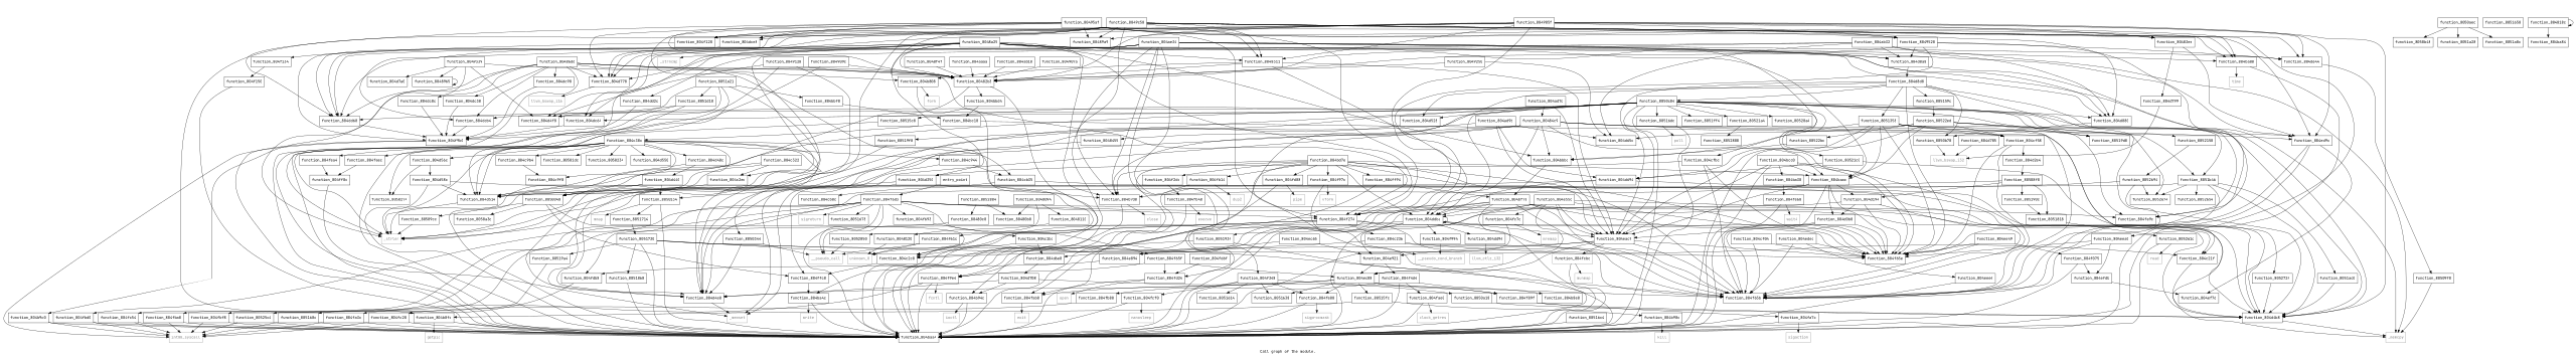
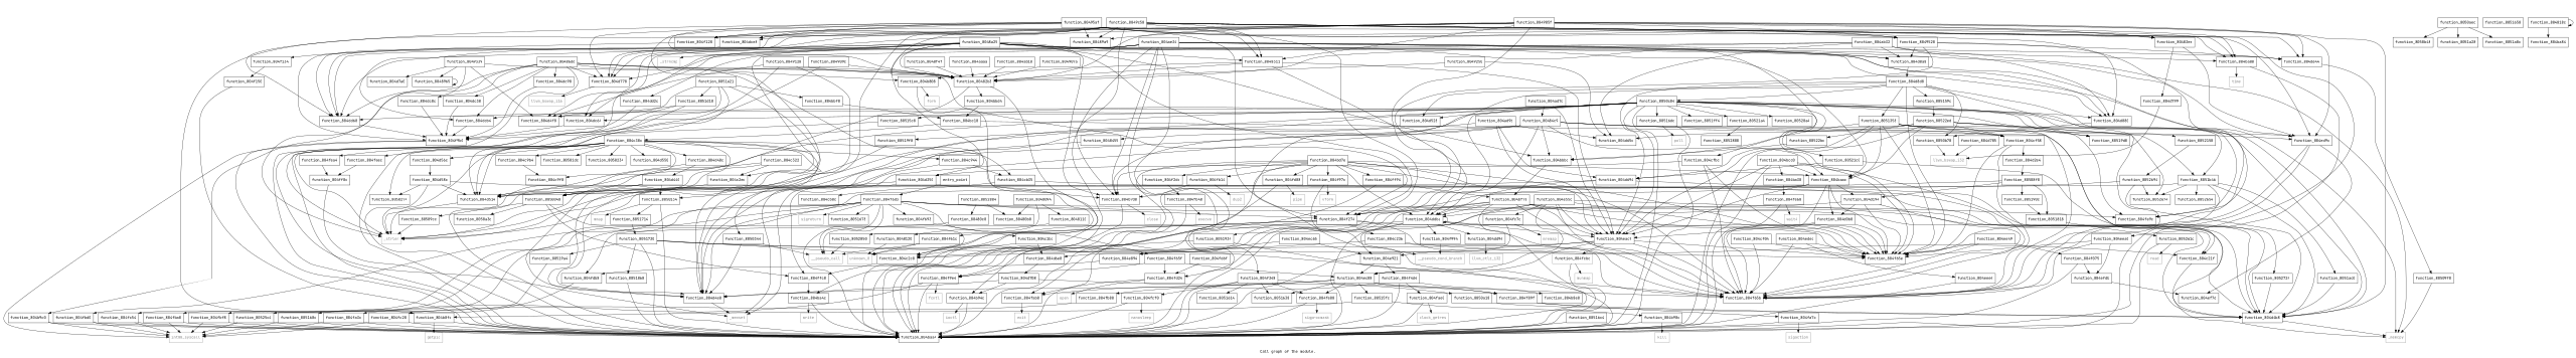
  digraph {
    fontname="JetBrains Mono"
    label="Call graph of the module."
    node [fontname="JetBrains Mono" shape=record]
    edge [fontname="JetBrains Mono"]
    n1 [label="{function_80484c9}"]
    n2 [label="{function_8048455}"]
    n3 [color=gray50 fontcolor=gray50 label="{_memset}"]
    n4 [color=gray50 fontcolor=gray50 label="{_memcpy}"]
    n5 [label="{function_804ed9c}"]
    n6 [label="{function_804baac}"]
    n7 [label="{function_804bbbc}"]
    n8 [label="{function_804cf58}"]
    n9 [label="{function_804d4e0}"]
    n10 [label="{function_804ddba}"]
    n11 [color=gray50 fontcolor=gray50 label="{_strlen}"]
    n12 [label="{function_804f65b}"]
    n13 [label="{function_804f65e}"]
    n14 [label="{function_804ef7d}"]
    n15 [label="{function_804b7d8}"]
    n16 [label="{function_804eac9}"]
    n17 [label="{function_804d194}"]
    n18 [label="{function_804d0b0}"]
    n19 [label="{function_804bf78}"]
    n20 [label="{function_804d2e4}"]
    n21 [label="{function_804baa4}"]
    n22 [label="{function_804fdb8}"]
    n23 [label="{function_804e921}"]
    n24 [label="{function_804f994}"]
    n25 [label="{function_804dd94}"]
    n26 [label="{function_804907a}"]
    n27 [label="{function_80482b3}"]
    n28 [label="{function_804ba4c}"]
    n29 [label="{function_804bbd4}"]
    n30 [label="{function_8048f4f}"]
    n31 [label="{function_80489a9}"]
    n32 [label="{function_80483ee}"]
    n33 [label="{function_804d799}"]
    n34 [color=gray50 fontcolor=gray50 label="{llvm_bswap_i32}"]
    n35 [label="{function_80486dd}"]
    n36 [label="{function_804b808}"]
    n37 [label="{function_804f274}"]
    n38 [label="{function_804b9c0}"]
    n39 [label="{function_804d778}"]
    n40 [label="{function_804dc0c}"]
    n41 [label="{function_804dc38}"]
    n42 [label="{function_804dc90}"]
    n43 [label="{function_804dcb4}"]
    n44 [label="{function_804dd68}"]
    n45 [color=gray50 fontcolor=gray50 label="{close}"]
    n46 [color=gray50 fontcolor=gray50 label="{fork}"]
    n47 [color=gray50 fontcolor=gray50 label="{unknown_0}"]
    n48 [label="{function_804fab8}"]
    n49 [label="{function_804f61c}"]
    n50 [label="{function_804c236}"]
    n51 [color=gray50 fontcolor=gray50 label="{int80_syscall}"]
    n52 [color=gray50 fontcolor=gray50 label="{llvm_bswap_i16}"]
    n53 [label="{function_804f9b0}"]
    n54 [color=gray50 fontcolor=gray50 label="{write}"]
    n55 [label="{function_804bc10}"]
    n56 [label="{function_8048311}"]
    n57 [label="{function_804e894}"]
    n58 [label="{function_804ec88}"]
    n59 [color=gray50 label="{function_804fcbc}"]
    n60 [label="{function_804909c}"]
    n61 [label="{function_8048965}"]
    n62 [label="{function_8049250}"]
    n63 [label="{function_804d65c}"]
    n64 [label="{function_8049339}"]
    n65 [label="{function_804d4f8}"]
    n66 [label="{function_804d7a0}"]
    n67 [label="{function_8049520}"]
    n68 [label="{function_804d644}"]
    n69 [label="{function_804d880}"]
    n70 [label="{function_804d8a8}"]
    n71 [label="{function_80509f0}"]
    n72 [label="{function_8050b70}"]
    n73 [label="{function_804fe9c}"]
    n74 [label="{function_804d8d8}"]
    n75 [label="{function_80495af}"]
    n76 [label="{function_804f120}"]
    n77 [label="{function_804ba00}"]
    n78 [label="{function_804dce8}"]
    n79 [label="{function_804f134}"]
    n80 [color=gray50 fontcolor=gray50 label="{time}"]
    n81 [label="{function_804985f}"]
    n82 [label="{function_804d4b8}"]
    n83 [label="{function_804ae34}"]
    n84 [label="{function_804f348}"]
    n85 [label="{function_804b94c}"]
    n86 [label="{function_804dc64}"]
    n87 [label="{function_804dd2c}"]
    n88 [label="{function_804f89f}"]
    n89 [label="{function_804fe08}"]
    n90 [label="{function_8051638}"]
    n91 [label="{function_804fcf0}"]
    n92 [label="{function_8051614}"]
    n93 [color=gray50 fontcolor=gray50 label="{ioctl}"]
    n94 [label="{function_8049c58}"]
    n95 [label="{function_804eea0}"]
    n96 [label="{function_804b8fc}"]
    n97 [label="{function_804efdb}"]
    n98 [color=gray50 fontcolor=gray50 label="{getpid}"]
    n99 [label="{function_804aaaa}"]
    n100 [label="{function_804ab10}"]
    n101 [label="{function_804ab32}"]
    n102 [label="{function_804ad7c}"]
    n103 [label="{function_804ad9b}"]
    n104 [label="{function_804d694}"]
    n105 [label="{function_804d514}"]
    n106 [label="{function_804b8e8}"]
    n107 [color=gray50 fontcolor=gray50 label="{llvm_ctlz_i32}"]
    n108 [color=gray50 fontcolor=gray50 label="{_strncmp}"]
    n109 [color=gray50 fontcolor=gray50 label="{kill}"]
    n110 [color=gray50 fontcolor=gray50 label="{sigreturn}"]
    n111 [color=gray50 fontcolor=gray50 label="{vfork}"]
    n112 [color=gray50 fontcolor=gray50 label="{mmap}"]
    n113 [color=gray50 fontcolor=gray50 label="{fcntl}"]
    n114 [color=gray50 fontcolor=gray50 label="{sigaction}"]
    n115 [color=gray50 fontcolor=gray50 label="{exit}"]
    n116 [color=gray50 fontcolor=gray50 label="{clock_getres}"]
    n117 [color=gray50 fontcolor=gray50 label="{dup2}"]
    n118 [color=gray50 fontcolor=gray50 label="{execve}"]
    n119 [color=gray50 fontcolor=gray50 label="{mremap}"]
    n120 [color=gray50 fontcolor=gray50 label="{munmap}"]
    n121 [color=gray50 fontcolor=gray50 label="{nanosleep}"]
    n122 [color=gray50 fontcolor=gray50 label="{open}"]
    n123 [color=gray50 fontcolor=gray50 label="{pipe}"]
    n124 [color=gray50 fontcolor=gray50 label="{sigprocmask}"]
    n125 [color=gray50 fontcolor=gray50 label="{wait4}"]
    n126 [color=gray50 fontcolor=gray50 label="{poll}"]
    n127 [color=gray50 fontcolor=gray50 label="{read}"]
    n128 [label="{function_8049128}"]
    n129 [label="{function_805168c}"]
    n130 [label="{function_804f4d4}"]
    n131 [label="{function_80515fc}"]
    n132 [label="{function_804fae0}"]
    n133 [label="{function_804fb80}"]
    n134 [label="{function_804ec65}"]
    n135 [label="{function_804fa7c}"]
    n136 [label="{function_804b98c}"]
    n137 [label="{function_804edec}"]
    n138 [label="{function_804eee4}"]
    n139 [label="{function_804ee49}"]
    n140 [label="{function_804f075}"]
    n141 [label="{function_804f150}"]
    n142 [color=gray50 fontcolor=gray50 label="{__pseudo_call}"]
    n143 [label="{function_804c2c0}"]
    n144 [label="{function_804c21f}"]
    n145 [label="{function_804f2dc}"]
    n146 [label="{function_804fb48}"]
    n147 [label="{function_804fc20}"]
    n148 [label="{function_804f6d3}"]
    n149 [label="{function_804fba8}"]
    n150 [label="{function_804fbd0}"]
    n151 [label="{function_804fbf8}"]
    n152 [label="{function_804fc54}"]
    n153 [label="{function_8051678}"]
    n154 [label="{function_804f65f}"]
    n155 [label="{function_804f693}"]
    n156 [label="{function_804f9e4}"]
    n157 [label="{function_804fd24}"]
    n158 [label="{function_804c1bc}"]
    n159 [label="{function_804f97c}"]
    n160 [color=gray50 fontcolor=gray50 label="{__pseudo_cond_branch}"]
    n161 [label="{function_804fa3c}"]
    n162 [label="{function_804fb14}"]
    n163 [label="{function_804fc7c}"]
    n164 [label="{function_804fd6f}"]
    n165 [label="{function_804fd88}"]
    n166 [label="{function_804fe60}"]
    n167 [label="{function_804fea4}"]
    n168 [label="{function_804ff0c}"]
    n169 [label="{function_804feec}"]
    n170 [label="{function_804ff94}"]
    n171 [label="{function_804d6e8}"]
    n172 [label="{function_804ffc8}"]
    n173 [label="{function_8050048}"]
    n174 [label="{function_80509cc}"]
    n175 [label="{function_8050a3c}"]
    n176 [label="{function_8050134}"]
    n177 [label="{function_8051714}"]
    n178 [label="{function_8051730}"]
    n179 [label="{function_80501dc}"]
    n180 [label="{function_8050234}"]
    n181 [label="{function_8050274}"]
    n182 [label="{function_8050344}"]
    n183 [label="{function_80508f0}"]
    n184 [label="{function_8051818}"]
    n185 [label="{function_805190c}"]
    n186 [label="{function_8051934}"]
    n187 [label="{function_805261c}"]
    n188 [label="{function_8050a18}"]
    n189 [label="{function_8050aec}"]
    n190 [label="{function_8050b48}"]
    n191 [label="{function_8051a28}"]
    n192 [label="{function_8051a8c}"]
    n193 [label="{function_8050c04}"]
    n194 [label="{function_80515c8}"]
    n195 [label="{function_80516dc}"]
    n196 [label="{function_80519f8}"]
    n197 [label="{function_8051b46}"]
    n198 [label="{function_8051ff4}"]
    n199 [label="{function_80520a4}"]
    n200 [label="{function_8052150}"]
    n201 [label="{function_80521a4}"]
    n202 [label="{function_80521c0}"]
    n203 [label="{function_804d528}"]
    n204 [label="{function_8051ac0}"]
    n205 [label="{function_8052654}"]
    n206 [label="{function_8052674}"]
    n207 [label="{function_8052694}"]
    n208 [label="{function_8052800}"]
    n209 [label="{function_8052724}"]
    n210 [label="{function_8051358}"]
    n211 [label="{function_80519d8}"]
    n212 [label="{function_805159c}"]
    n213 [label="{function_80522ed}"]
    n214 [label="{function_80522bc}"]
    n215 [label="{function_8051658}"]
    n216 [label="{function_80516c4}"]
    n217 [label="{function_8051868}"]
    n218 [label="{function_80519a4}"]
    n219 [label="{function_80525c4}"]
    n220 [label="{function_8051d10}"]
    n221 [label="{function_8051e21}"]
    n222 [label="{function_804bbf0}"]
    n223 [label="{function_8052850}"]
    n224 [label="{function_8052884}"]
    n225 [label="{function_80480b0}"]
    n226 [label="{function_80480c0}"]
    n227 [label="{function_804ba30}"]
    n228 [label="{function_804ba84}"]
    n229 [label="{function_804c38c}"]
    n230 [label="{function_804c2ec}"]
    n231 [label="{function_804c944}"]
    n232 [label="{function_804c9b4}"]
    n233 [label="{function_804c9f8}"]
    n234 [label="{function_804cb35}"]
    n235 [label="{function_804d40c}"]
    n236 [label="{function_804d550}"]
    n237 [label="{function_804d56c}"]
    n238 [label="{function_804bcc0}"]
    n239 [label="{function_804bd7e}"]
    n240 [label="{function_804d708}"]
    n241 [label="{function_804c322}"]
    n242 [label="{function_804cb0c}"]
    n243 [label="{function_804d440}"]
    n244 [label="{function_804d58c}"]
    n245 [label="{function_804cf04}"]
    n246 [label="{function_804cfbc}"]
    n247 [label="{function_804d350}"]
    n248 [label="{function_804d785}"]
    n249 [label="{function_804e55c}"]
    n250 [label="{function_8048a25}"]
    n251 [label="{function_8048094}"]
    n252 [label="{function_8048110}"]
    n253 [label="{function_8048120}"]
    n254 [label="{entry_point}"]
    n255 [label="{function_804818c}"]
    n1 -> n2
    n1 -> n3
    n1 -> n4
    n1 -> n5
    n1 -> n6
    n1 -> n7
    n1 -> n8
    n1 -> n9
    n1 -> n10
    n2 -> n11
    n5 -> n12
    n5 -> n13
    n5 -> n14
    n6 -> n12
    n6 -> n13
    n6 -> n15
    n6 -> n16
    n6 -> n17
    n6 -> n18
    n7 -> n19
    n8 -> n12
    n8 -> n13
    n8 -> n20
    n9 -> n3
    n10 -> n10
    n10 -> n12
    n10 -> n13
    n10 -> n16
    n10 -> n21
    n10 -> n22
    n10 -> n23
    n10 -> n24
    n10 -> n25
    n15 -> n21
    n15 -> n45
    n16 -> n12
    n16 -> n13
    n16 -> n23
    n16 -> n57
    n16 -> n58
    n16 -> n59
    n17 -> n12
    n17 -> n13
    n17 -> n18
    n17 -> n143
    n18 -> n12
    n18 -> n13
    n18 -> n16
    n19 -> n10
    n19 -> n12
    n19 -> n13
    n19 -> n16
    n19 -> n21
    n19 -> n144
    n19 -> n156
    n19 -> n157
    n19 -> n171
    n20 -> n183
    n22 -> n129
    n23 -> n58
    n23 -> n130
    n24 -> n160
    n25 -> n107
    n26 -> n27
    n27 -> n11
    n27 -> n28
    n27 -> n29
    n28 -> n21
    n28 -> n54
    n29 -> n55
    n30 -> n27
    n32 -> n5
    n32 -> n33
    n33 -> n34
    n35 -> n3
    n35 -> n15
    n35 -> n27
    n35 -> n36
    n35 -> n37
    n35 -> n38
    n35 -> n39
    n35 -> n40
    n35 -> n41
    n35 -> n42
    n35 -> n43
    n35 -> n44
    n36 -> n21
    n36 -> n46
    n37 -> n12
    n37 -> n13
    n37 -> n47
    n37 -> n48
    n37 -> n49
    n37 -> n50
    n38 -> n21
    n38 -> n51
    n39 -> n52
    n40 -> n53
    n41 -> n53
    n42 -> n53
    n43 -> n53
    n44 -> n53
    n48 -> n115
    n49 -> n47
    n49 -> n142
    n50 -> n12
    n50 -> n143
    n50 -> n144
    n53 -> n21
    n53 -> n51
    n55 -> n144
    n55 -> n229
    n56 -> n10
    n56 -> n16
    n56 -> n27
    n56 -> n36
    n57 -> n22
    n58 -> n9
    n58 -> n12
    n58 -> n48
    n58 -> n88
    n58 -> n89
    n58 -> n90
    n58 -> n131
    n59 -> n21
    n59 -> n120
    n60 -> n11
    n60 -> n27
    n61 -> n61
    n62 -> n27
    n62 -> n63
    n64 -> n11
    n64 -> n27
    n64 -> n61
    n64 -> n65
    n64 -> n66
-   n67 -> n27
    n67 -> n37
    n67 -> n68
    n67 -> n69
    n67 -> n70
    n68 -> n71
    n69 -> n72
    n70 -> n73
    n70 -> n74
    n71 -> n4
    n72 -> n34
    n74 -> n12
    n74 -> n13
    n74 -> n16
    n74 -> n21
    n74 -> n72
    n74 -> n82
    n74 -> n193
    n74 -> n203
    n74 -> n210
    n74 -> n212
    n75 -> n5
    n75 -> n9
    n75 -> n27
    n75 -> n31
    n75 -> n32
    n75 -> n37
    n75 -> n39
    n75 -> n44
    n75 -> n56
    n75 -> n67
    n75 -> n76
    n75 -> n77
    n75 -> n78
    n76 -> n79
    n77 -> n21
    n77 -> n80
    n78 -> n53
    n79 -> n141
    n81 -> n5
    n81 -> n27
    n81 -> n31
    n81 -> n32
    n81 -> n37
    n81 -> n39
    n81 -> n44
    n81 -> n56
    n81 -> n67
    n81 -> n68
    n81 -> n76
    n81 -> n77
    n81 -> n78
    n81 -> n82
    n82 -> n4
    n83 -> n5
    n83 -> n15
    n83 -> n21
    n83 -> n39
    n83 -> n44
    n83 -> n68
    n83 -> n69
    n83 -> n70
    n83 -> n77
    n83 -> n84
    n83 -> n85
    n83 -> n86
    n83 -> n87
    n84 -> n21
    n84 -> n88
    n84 -> n89
    n84 -> n90
    n84 -> n91
    n84 -> n92
    n85 -> n21
    n85 -> n93
    n86 -> n53
    n87 -> n53
    n88 -> n82
    n88 -> n135
    n89 -> n21
    n89 -> n124
    n91 -> n21
    n91 -> n121
    n94 -> n5
    n94 -> n9
    n94 -> n15
    n94 -> n27
    n94 -> n31
    n94 -> n32
    n94 -> n37
    n94 -> n39
    n94 -> n44
    n94 -> n56
    n94 -> n67
    n94 -> n68
    n94 -> n76
    n94 -> n77
    n94 -> n78
    n94 -> n95
    n94 -> n96
    n95 -> n12
    n95 -> n13
    n95 -> n97
    n96 -> n21
    n96 -> n98
    n97 -> n14
    n99 -> n27
    n100 -> n27
    n101 -> n4
    n101 -> n11
    n101 -> n27
    n101 -> n63
    n101 -> n69
    n101 -> n70
    n102 -> n1
    n102 -> n16
    n103 -> n11
    n103 -> n16
    n103 -> n63
    n103 -> n104
    n104 -> n10
    n104 -> n82
    n104 -> n105
    n105 -> n11
    n128 -> n9
    n128 -> n11
    n128 -> n27
    n128 -> n65
    n129 -> n21
    n129 -> n51
    n130 -> n21
    n130 -> n106
    n130 -> n132
    n130 -> n133
    n131 -> n96
    n131 -> n136
    n132 -> n21
    n132 -> n116
    n133 -> n147
    n134 -> n23
    n134 -> n57
    n135 -> n21
    n135 -> n114
    n136 -> n21
    n136 -> n109
    n137 -> n12
    n137 -> n13
    n137 -> n138
    n138 -> n21
    n139 -> n12
    n139 -> n13
    n139 -> n140
    n140 -> n21
    n140 -> n97
    n141 -> n21
    n143 -> n172
    n144 -> n82
    n145 -> n146
    n146 -> n21
    n146 -> n118
    n147 -> n21
    n147 -> n51
    n148 -> n21
    n148 -> n37
    n148 -> n73
    n148 -> n82
    n148 -> n110
    n148 -> n142
    n148 -> n149
    n148 -> n150
    n148 -> n151
    n148 -> n152
    n148 -> n153
    n148 -> n154
    n148 -> n155
    n149 -> n21
    n149 -> n51
    n150 -> n21
    n150 -> n51
    n151 -> n21
    n151 -> n51
    n152 -> n21
    n152 -> n51
    n154 -> n58
    n154 -> n156
    n154 -> n157
    n155 -> n158
    n156 -> n21
    n156 -> n113
    n156 -> n161
    n157 -> n21
    n157 -> n122
    n158 -> n21
    n158 -> n171
    n159 -> n111
    n159 -> n160
    n161 -> n21
    n161 -> n51
    n162 -> n21
    n162 -> n117
    n163 -> n21
    n163 -> n119
    n164 -> n157
    n165 -> n21
    n165 -> n123
    n166 -> n21
    n166 -> n125
    n167 -> n168
    n168 -> n21
    n169 -> n168
    n170 -> n19
    n170 -> n156
    n171 -> n240
    n172 -> n28
    n173 -> n143
    n173 -> n172
    n173 -> n174
    n173 -> n175
    n174 -> n11
    n176 -> n21
    n176 -> n112
    n176 -> n177
    n177 -> n178
    n178 -> n12
    n178 -> n13
    n178 -> n21
    n178 -> n143
    n178 -> n217
    n178 -> n218
    n182 -> n9
    n182 -> n142
    n183 -> n17
    n183 -> n184
    n183 -> n185
    n183 -> n186
    n184 -> n187
    n185 -> n184
    n186 -> n21
    n186 -> n143
    n187 -> n21
    n187 -> n127
    n188 -> n82
    n189 -> n190
    n189 -> n191
    n189 -> n192
    n193 -> n9
    n193 -> n10
    n193 -> n12
    n193 -> n13
    n193 -> n15
    n193 -> n16
    n193 -> n21
    n193 -> n43
    n193 -> n44
    n193 -> n69
    n193 -> n73
    n193 -> n82
    n193 -> n86
    n193 -> n105
    n193 -> n194
    n193 -> n195
    n193 -> n196
    n193 -> n197
    n193 -> n198
    n193 -> n199
    n193 -> n200
    n193 -> n201
    n193 -> n202
    n193 -> n203
    n194 -> n53
    n195 -> n21
    n195 -> n126
    n196 -> n11
    n197 -> n9
    n197 -> n21
    n197 -> n82
    n197 -> n204
    n197 -> n205
    n197 -> n206
    n200 -> n207
    n201 -> n208
    n202 -> n104
    n202 -> n209
    n203 -> n3
    n204 -> n82
    n207 -> n82
    n207 -> n105
    n207 -> n206
    n209 -> n82
    n210 -> n6
    n210 -> n7
    n210 -> n8
    n210 -> n12
    n210 -> n13
    n210 -> n16
    n210 -> n73
    n210 -> n104
    n210 -> n211
    n212 -> n213
    n213 -> n6
    n213 -> n8
    n213 -> n21
    n213 -> n63
    n213 -> n197
    n213 -> n206
    n213 -> n211
    n213 -> n214
    n214 -> n7
    n216 -> n21
    n217 -> n21
    n218 -> n219
    n219 -> n21
    n219 -> n51
    n220 -> n21
    n220 -> n65
    n220 -> n105
    n221 -> n9
    n221 -> n21
    n221 -> n65
    n221 -> n105
    n221 -> n220
    n221 -> n222
    n222 -> n55
    n223 -> n142
    n224 -> n225
    n224 -> n226
    n226 -> n142
    n227 -> n166
    n229 -> n21
    n229 -> n105
    n229 -> n167
    n229 -> n169
    n229 -> n173
    n229 -> n179
    n229 -> n180
    n229 -> n181
    n229 -> n182
    n229 -> n230
    n229 -> n231
    n229 -> n232
    n229 -> n233
    n229 -> n234
    n229 -> n235
    n229 -> n236
    n229 -> n237
    n230 -> n173
    n231 -> n9
    n231 -> n234
    n232 -> n233
    n234 -> n82
    n234 -> n242
    n235 -> n105
    n235 -> n243
    n237 -> n244
    n238 -> n6
    n238 -> n12
    n238 -> n13
    n238 -> n16
    n238 -> n21
    n238 -> n227
    n239 -> n6
    n239 -> n10
    n239 -> n12
    n239 -> n13
    n239 -> n15
    n239 -> n16
    n239 -> n21
    n239 -> n48
    n239 -> n145
    n239 -> n159
    n239 -> n162
    n239 -> n165
    n239 -> n170
    n240 -> n9
    n240 -> n85
    n240 -> n188
    n241 -> n105
    n241 -> n173
    n241 -> n230
    n243 -> n21
    n243 -> n173
    n243 -> n176
    n244 -> n21
    n244 -> n82
    n244 -> n105
-   n237 -> n181
+   n244 -> n181
    n245 -> n12
    n245 -> n13
    n246 -> n12
    n246 -> n13
    n246 -> n247
    n247 -> n143
    n247 -> n172
    n247 -> n176
    n248 -> n34
    n249 -> n10
    n249 -> n12
    n249 -> n13
    n249 -> n16
    n249 -> n21
    n249 -> n58
    n249 -> n82
    n249 -> n163
    n250 -> n4
    n250 -> n6
    n250 -> n7
    n250 -> n11
    n250 -> n15
    n250 -> n27
    n250 -> n37
    n250 -> n39
    n250 -> n43
    n250 -> n44
    n250 -> n56
    n250 -> n65
    n250 -> n69
    n250 -> n70
    n250 -> n86
    n250 -> n108
    n250 -> n246
    n250 -> n247
    n251 -> n223
    n251 -> n225
    n251 -> n252
    n252 -> n253
    n253 -> n47
    n254 -> n148
    n255 -> n228
    n255 -> n255
  }
